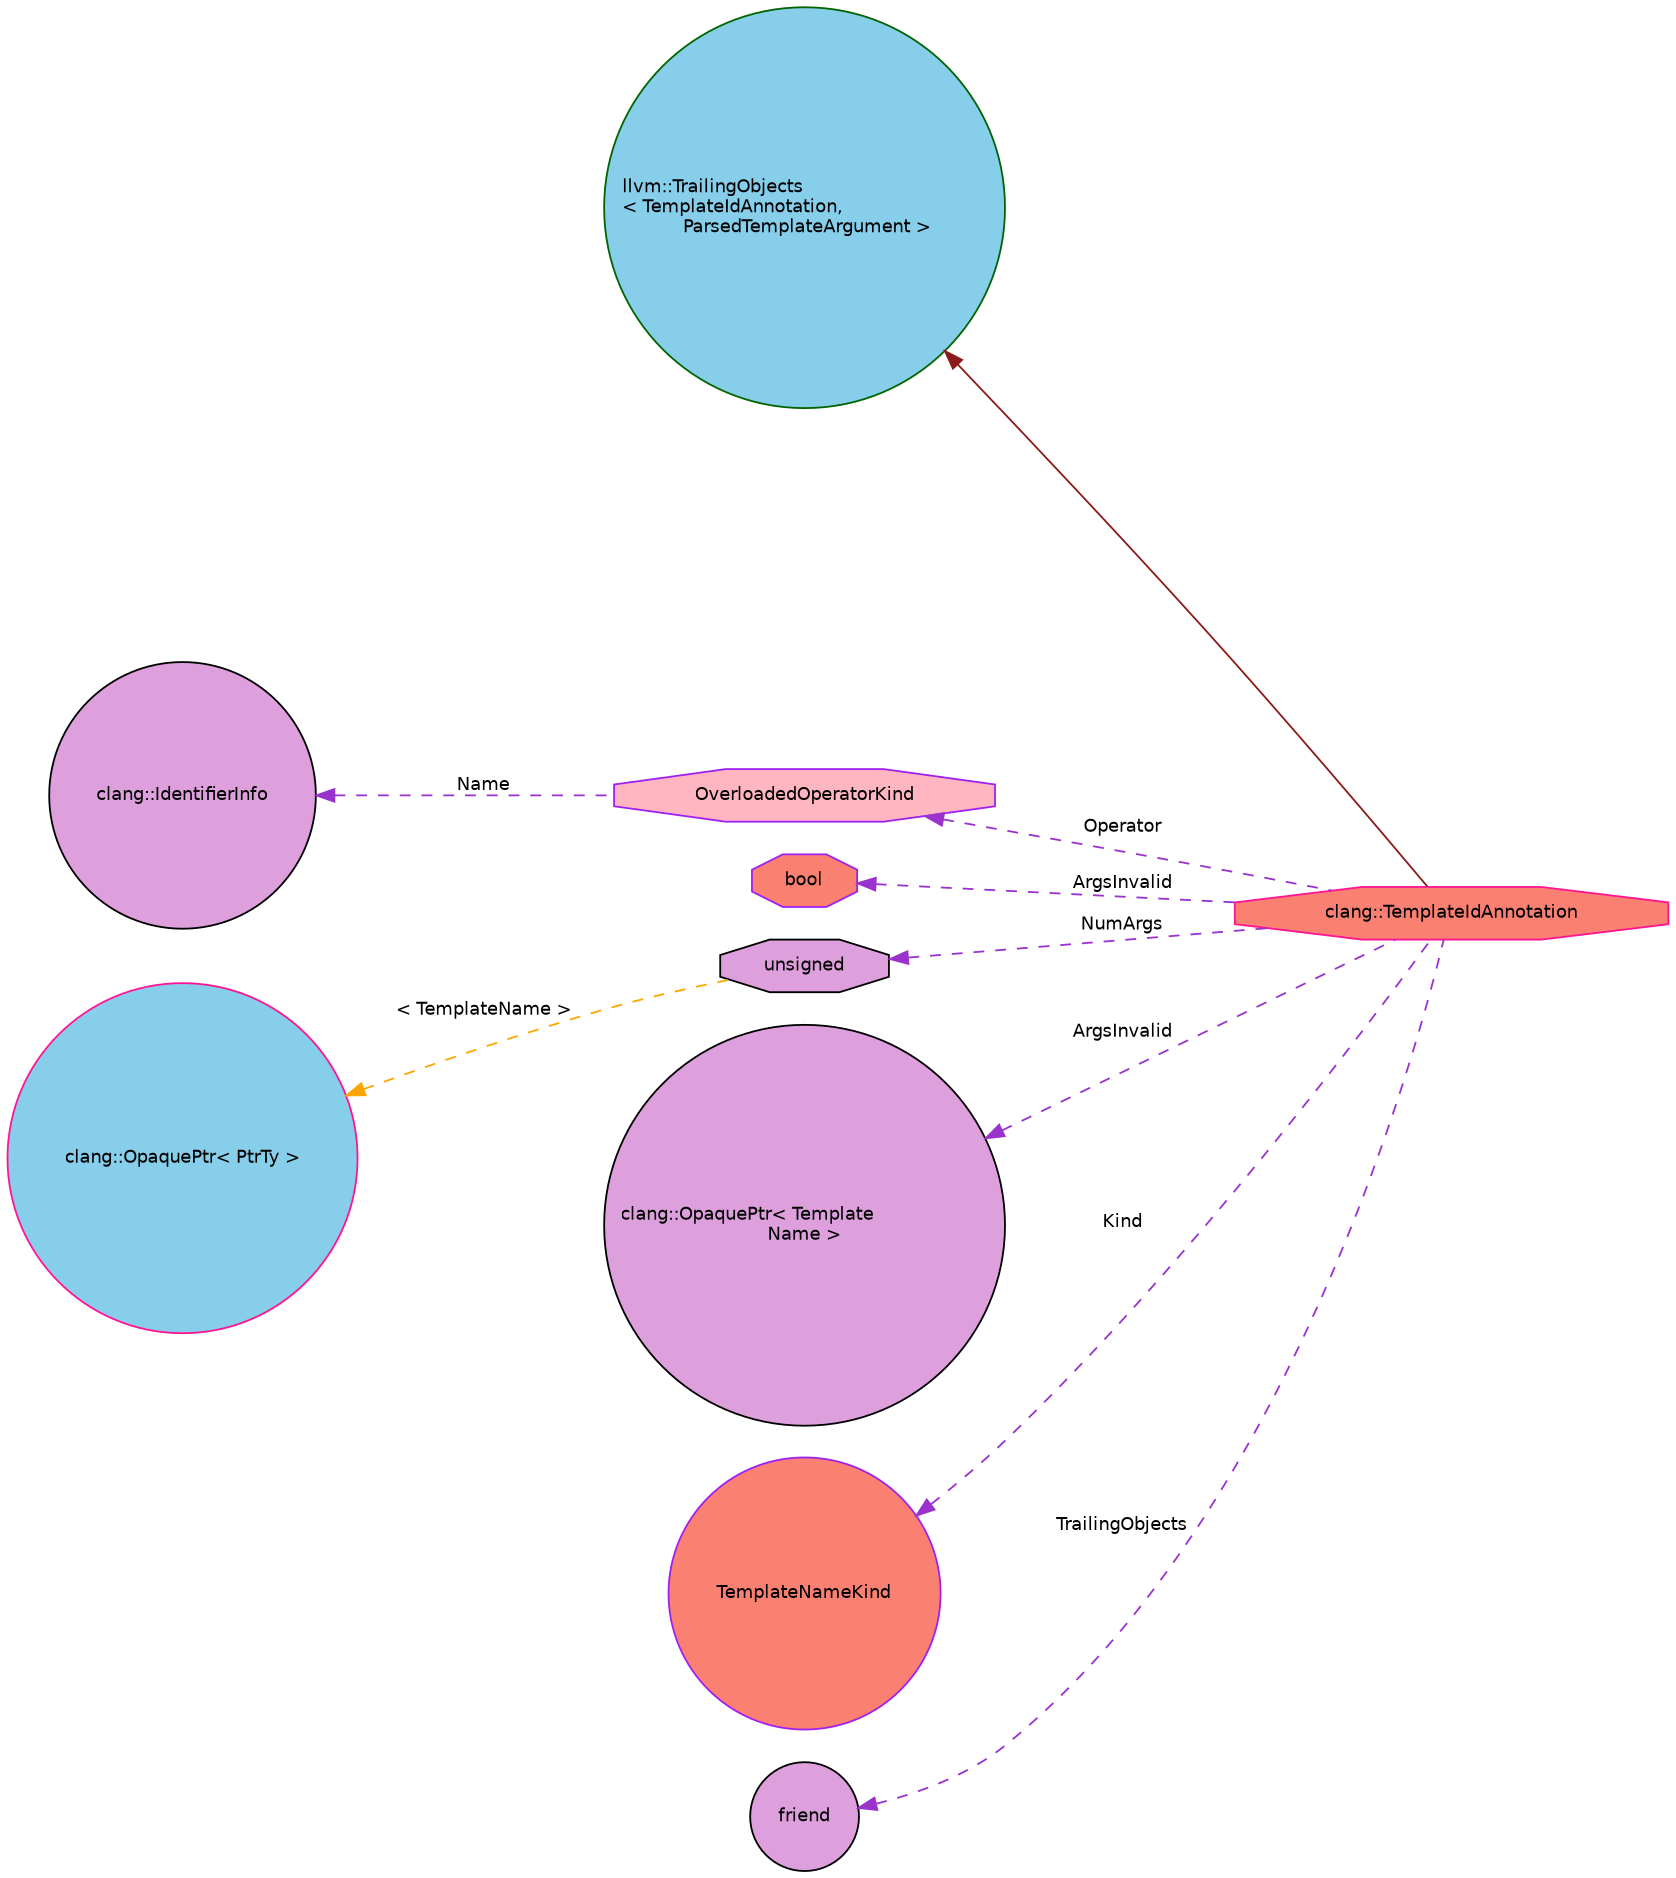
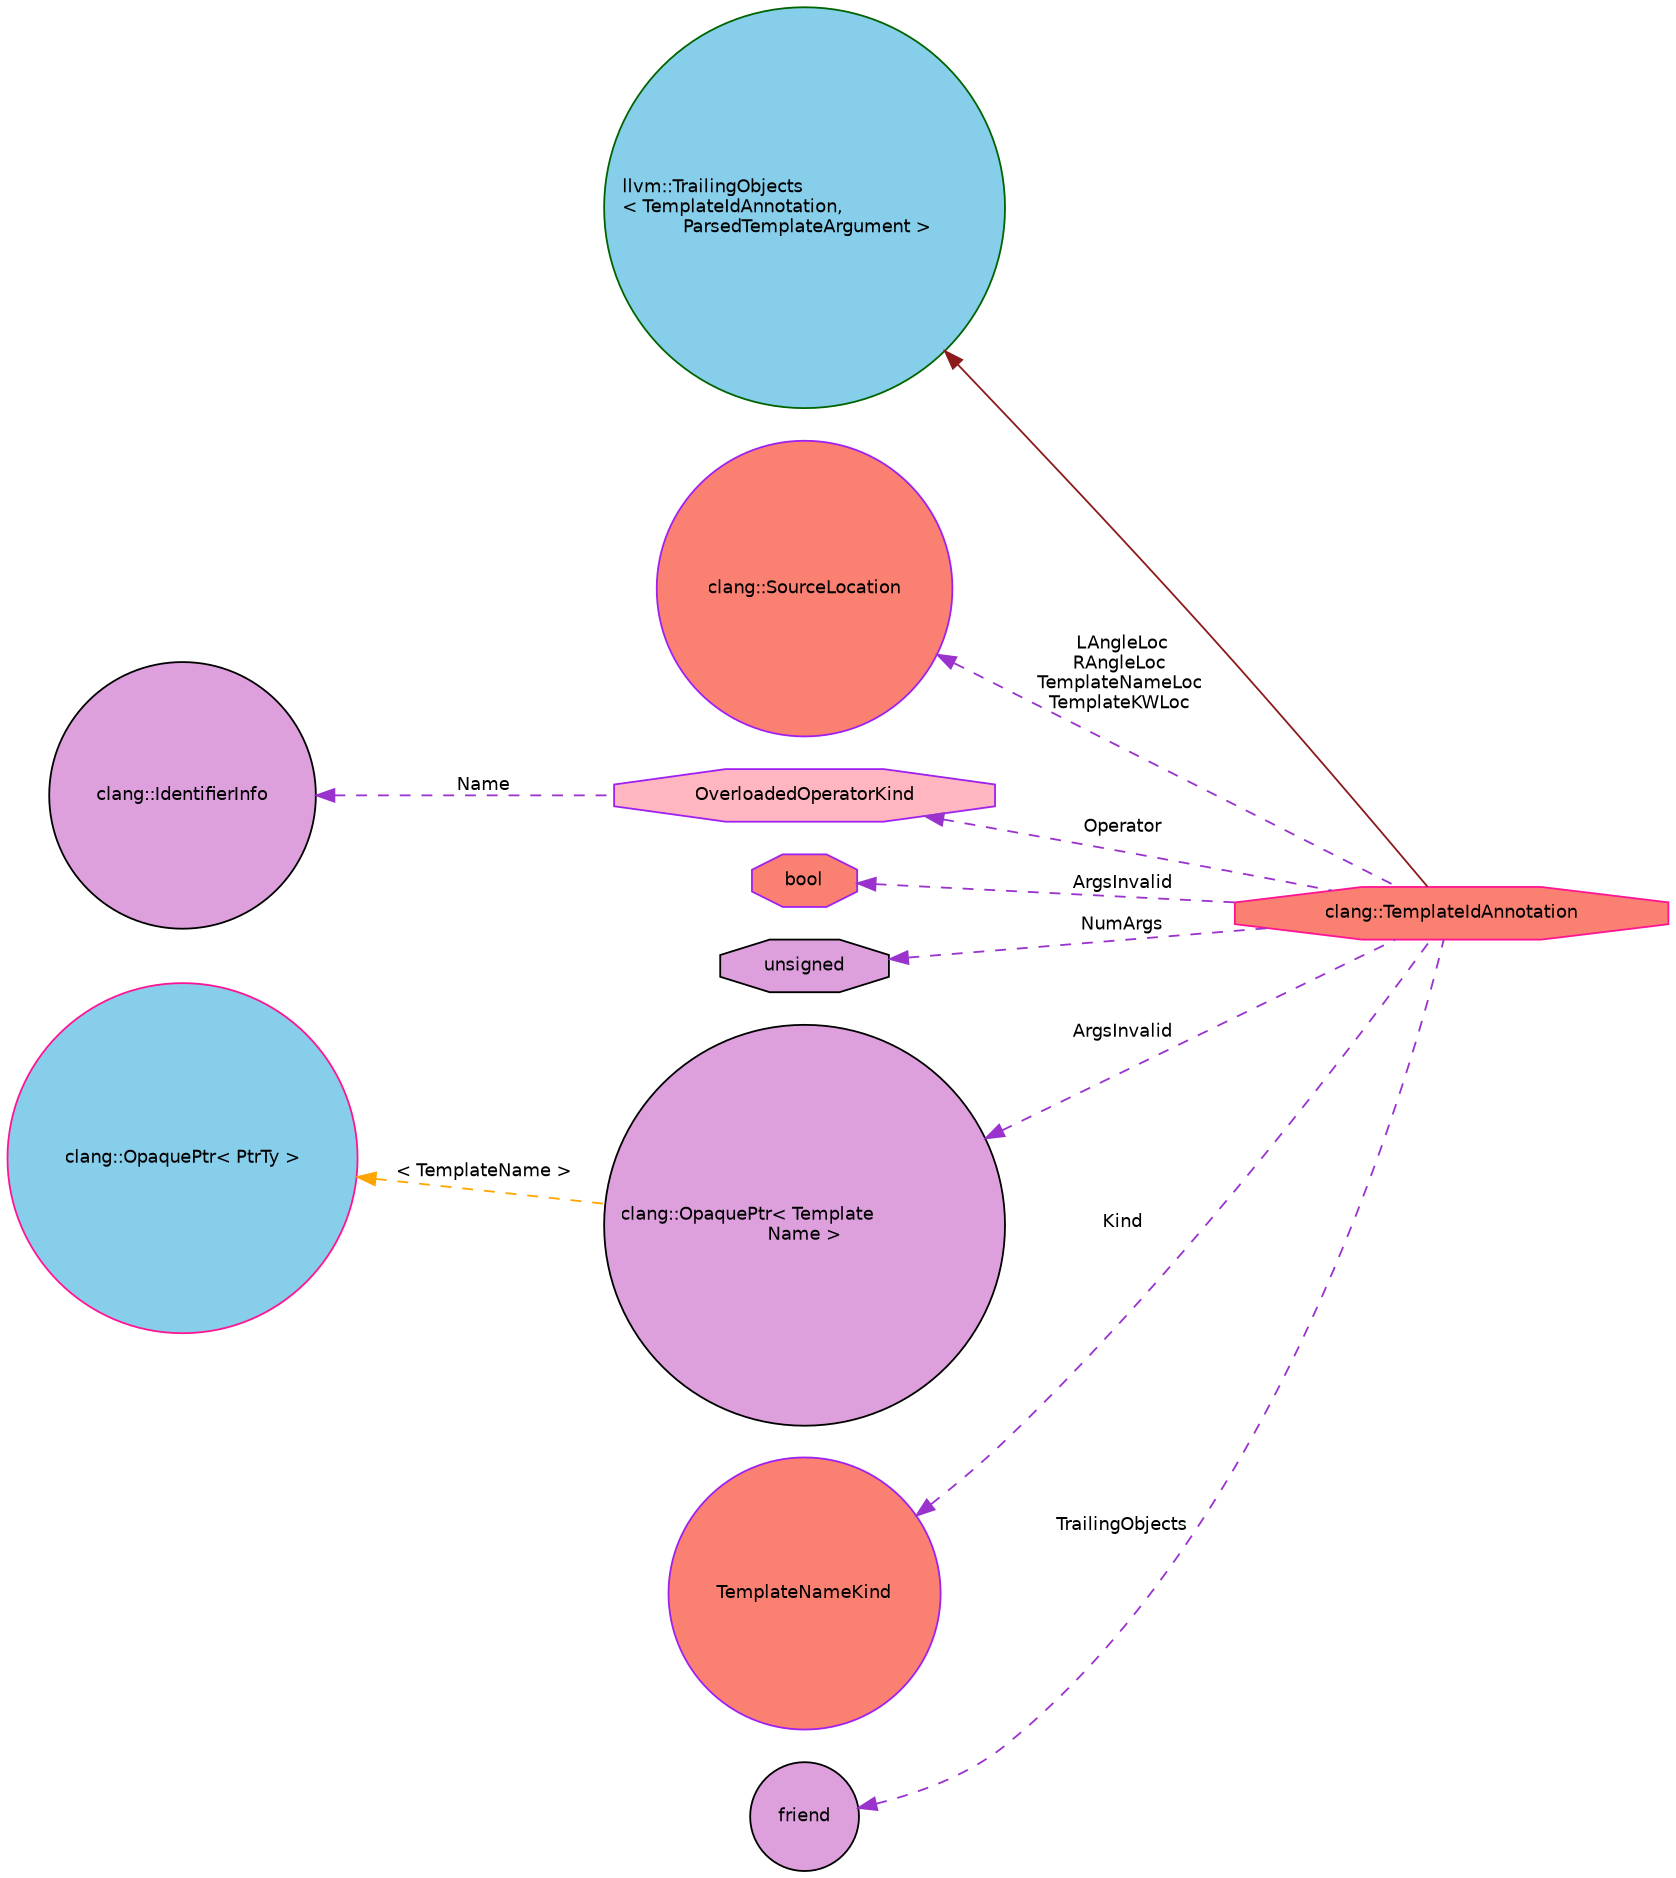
  digraph {
    rankdir=LR
    node [color=purple fillcolor=salmon fontname=Helvetica fontsize=10 shape=circle style=filled]
    edge [color=darkorchid3 dir=back fontname=Helvetica fontsize=10 labelfontname=Helvetica labelfontsize=10 style=dashed]
    n1 [color=deeppink fontcolor=black height=0.2 label="clang::TemplateIdAnnotation" shape=octagon width=0.4]
    n2 [color=darkgreen fillcolor=skyblue height=0.2 label="llvm::TrailingObjects\l\< TemplateIdAnnotation,\l ParsedTemplateArgument \>" width=0.4]
+   n3 [height=0.2 label="clang::SourceLocation" width=0.4]
    n4 [fillcolor=lightpink height=0.2 label=OverloadedOperatorKind shape=octagon width=0.4]
    n5 [height=0.2 label=bool shape=octagon width=0.4]
    n6 [color=black fillcolor=plum height=0.2 label="clang::IdentifierInfo" width=0.4]
    n7 [color=black fillcolor=plum height=0.2 label=unsigned shape=octagon width=0.4]
    n8 [height=0.2 label=TemplateNameKind width=0.4]
    n9 [color=black fillcolor=plum height=0.2 label="clang::OpaquePtr\< Template\lName \>" width=0.4]
    n10 [color=deeppink fillcolor=skyblue height=0.2 label="clang::OpaquePtr\< PtrTy \>" width=0.4]
    n11 [color=black fillcolor=plum height=0.2 label=friend width=0.4]
    n2 -> n1 [color=firebrick4 style=solid]
+   n3 -> n1 [label=" LAngleLoc\nRAngleLoc\nTemplateNameLoc\nTemplateKWLoc"]
    n4 -> n1 [label=" Operator"]
    n5 -> n1 [label=" ArgsInvalid"]
    n6 -> n4 [label=" Name"]
    n7 -> n1 [label=" NumArgs"]
    n8 -> n1 [label=" Kind"]
    n9 -> n1 [label=" ArgsInvalid"]
-   n10 -> n7 [color=orange label=" \< TemplateName \>"]
+   n10 -> n9 [color=orange label=" \< TemplateName \>"]
    n11 -> n1 [label=" TrailingObjects"]
  }
